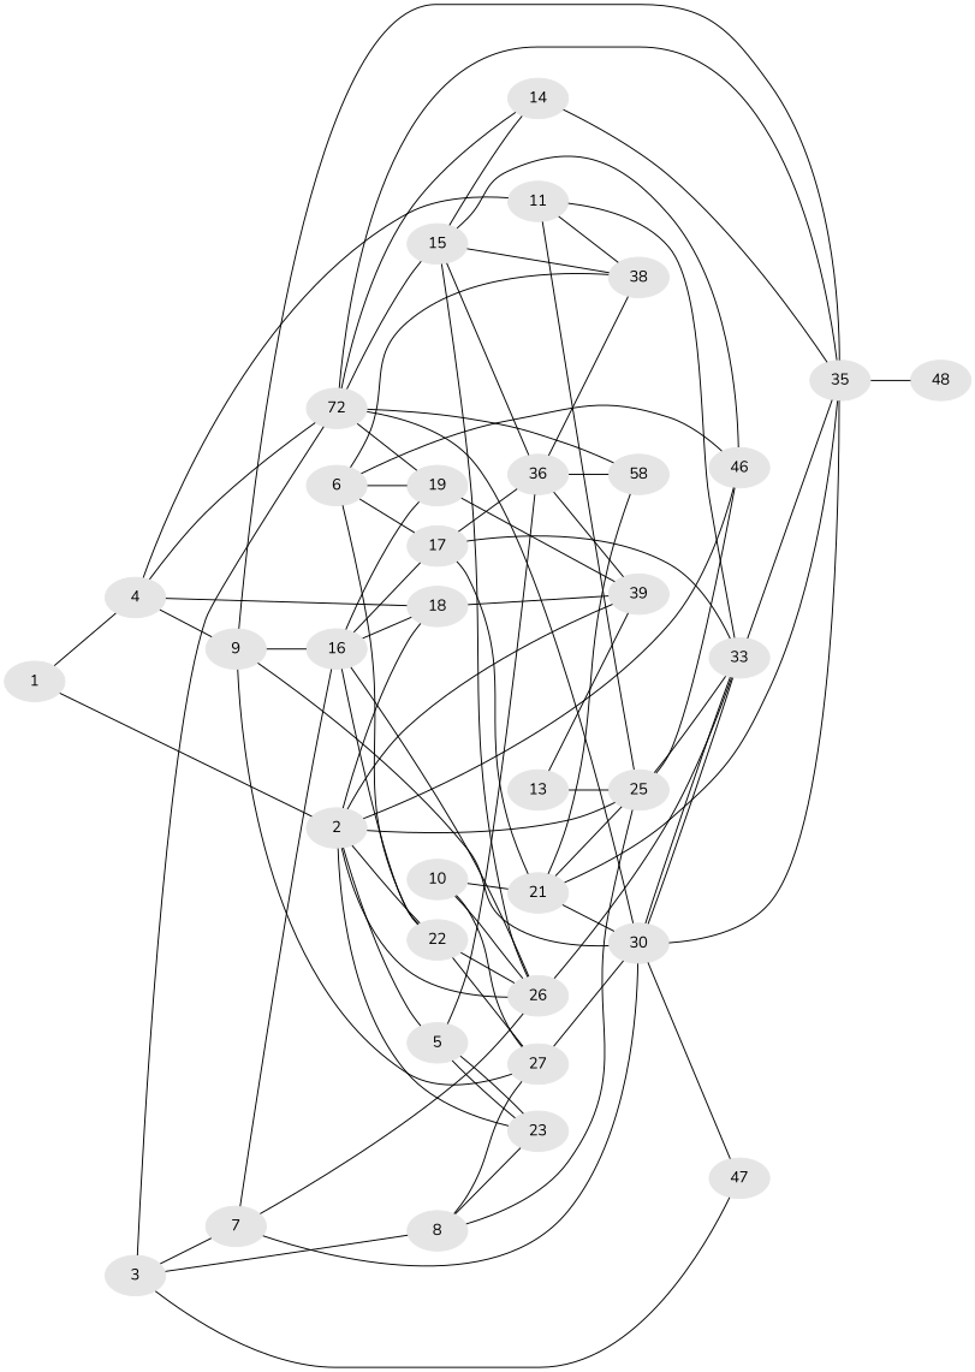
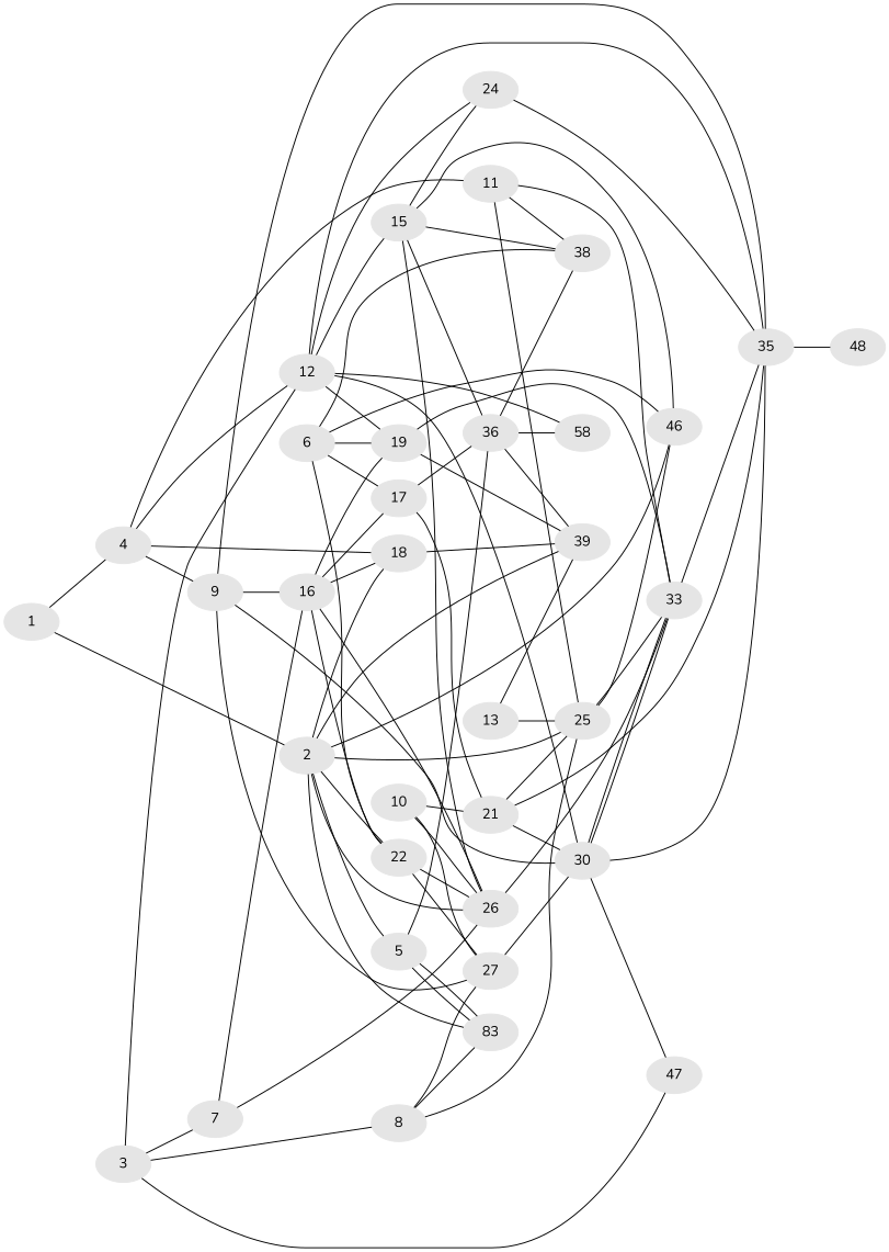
  graph {
    fontname=Nunito
    rankdir=LR
    node [color=gray90 fontname=Nunito style=filled]
    edge [fontname=Nunito]
    2 [super="+14"]
    5 [super="+49"]
    18
    22 [super="+43"]
-   23
+   23 [label=83]
    25 [super="+50"]
    26 [super="+29"]
    39 [super="+45"]
    46
    1
    4 [super="+54"]
-   12 [super="+56" label=72]
+   12 [super="+56"]
    9 [super="+32"]
    11
    36 [super="+57"]
    27 [super="+37"]
    33 [super="+42"]
    7 [super="+34"]
    16 [super="+53"]
    30 [super="+51"]
    3
    8 [super="+20"]
    47
    19 [super="+44"]
    35 [super="+41"]
    15 [super="+55"]
-   24 [label=14]
+   24
    58
    38 [super="+52"]
    17 [super="+31"]
    21 [super="+40"]
    6
    48
    10
    13
    2 -- 5
    2 -- 18
    2 -- 22
    2 -- 23
    2 -- 25
    2 -- 26
    2 -- 39
    2 -- 46
    5 -- 23
    5 -- 23
    5 -- 36
    18 -- 39
    22 -- 26
    22 -- 27
    25 -- 46
    25 -- 33
    26 -- 33
    1 -- 2
    1 -- 4
    4 -- 18
    4 -- 12
    4 -- 9
    4 -- 11
    12 -- 30
    12 -- 19
    12 -- 35
    12 -- 15
    12 -- 24
    12 -- 58
    9 -- 27
    9 -- 16
    9 -- 30
    9 -- 35
    11 -- 25
    11 -- 33
    11 -- 38
    36 -- 39
    36 -- 58
    36 -- 38
    27 -- 30
    33 -- 35
    7 -- 26
    7 -- 16 [weight=2]
-   7 -- 30 [weight=2]
    16 -- 18
    16 -- 22
    16 -- 26
    16 -- 19
    16 -- 17
    30 -- 33
    30 -- 33
    30 -- 47
    30 -- 35
    3 -- 12
    3 -- 7
    3 -- 8
    3 -- 47
    8 -- 23
    8 -- 25
    8 -- 27 [weight=2]
    19 -- 39 [weight=2]
    35 -- 48 [weight=2]
    15 -- 26
    15 -- 46
    15 -- 36
    15 -- 24 [weight=2]
    15 -- 38
    24 -- 35
    17 -- 36
-   17 -- 33
+   19 -- 33
    17 -- 21
    21 -- 25
    21 -- 30
    21 -- 35
-   21 -- 58
    6 -- 22
    6 -- 46
    6 -- 19
    6 -- 38
    6 -- 17
    10 -- 26
    10 -- 27
    10 -- 21
    13 -- 25
    13 -- 39
  }
